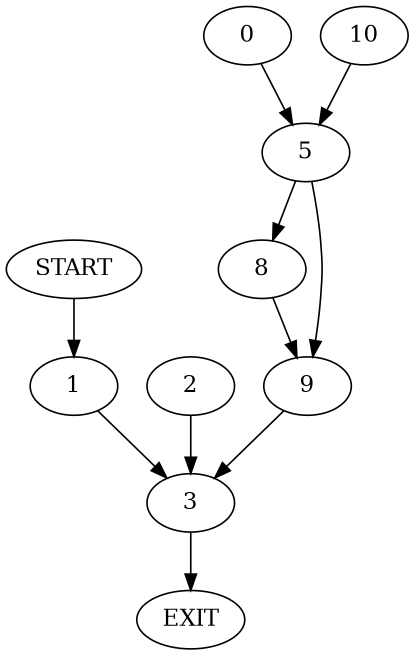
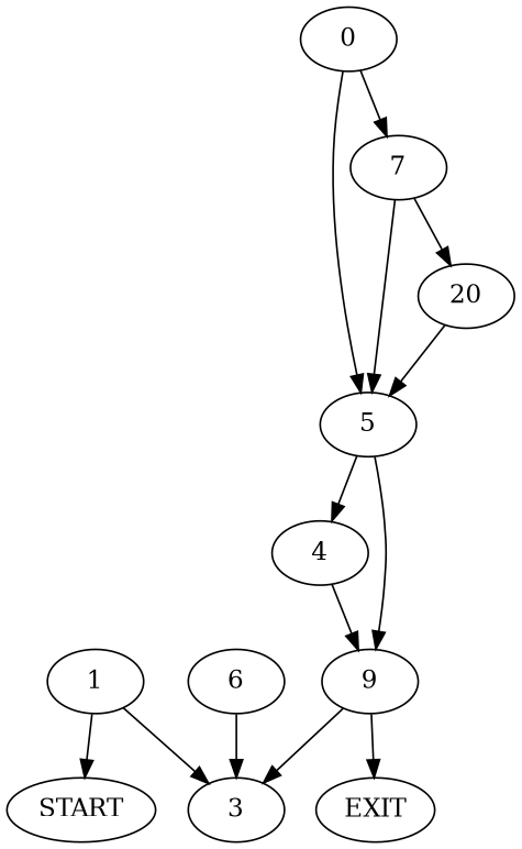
  digraph {
    n1 [label=START]
    1
    3
    n4 [label=EXIT]
-   2
+   2 [label=6]
    5
-   8
+   8 [label=4]
    9
    n9 [label=0]
-   10
-   n1 -> 1
+   7
+   10 [label=20]
+   1 -> n1
    1 -> 3
-   3 -> n4
+   9 -> n4
    2 -> 3
    5 -> 8
    5 -> 9
    8 -> 9
    9 -> 3
    n9 -> 5
+   n9 -> 7
+   7 -> 5
+   7 -> 10
    10 -> 5
  }
